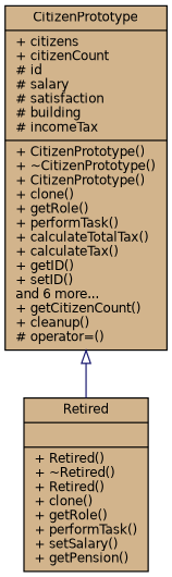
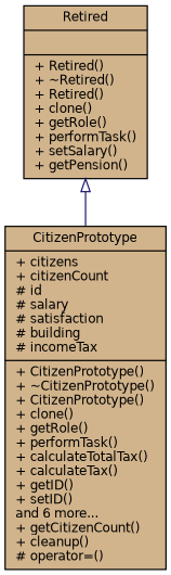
  digraph {
    node [color=black fillcolor=tan fontname=Helvetica fontsize=10 shape=record style=filled]
    n1 [fontcolor=black height=0.2 label="{Retired\n||+ Retired()\l+ ~Retired()\l+ Retired()\l+ clone()\l+ getRole()\l+ performTask()\l+ setSalary()\l+ getPension()\l}" width=0.4]
    n2 [height=0.2 label="{CitizenPrototype\n|+ citizens\l+ citizenCount\l# id\l# salary\l# satisfaction\l# building\l# incomeTax\l|+ CitizenPrototype()\l+ ~CitizenPrototype()\l+ CitizenPrototype()\l+ clone()\l+ getRole()\l+ performTask()\l+ calculateTotalTax()\l+ calculateTax()\l+ getID()\l+ setID()\land 6 more...\l+ getCitizenCount()\l+ cleanup()\l# operator=()\l}" width=0.4]
-   n2 -> n1 [arrowtail=onormal color=midnightblue dir=back fontname=Helvetica fontsize=10 labelfontname=Helvetica labelfontsize=10 style=solid]
+   n1 -> n2 [arrowtail=onormal color=midnightblue dir=back fontname=Helvetica fontsize=10 labelfontname=Helvetica labelfontsize=10 style=solid]
  }
